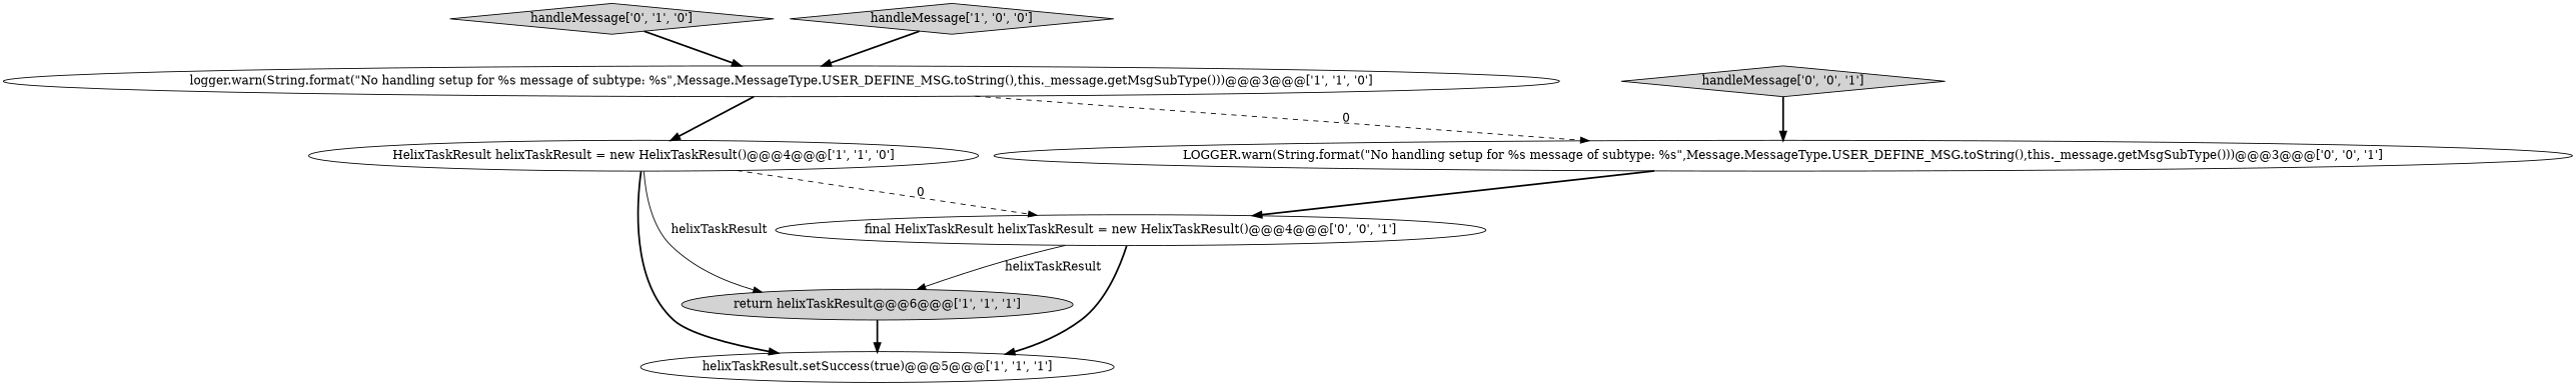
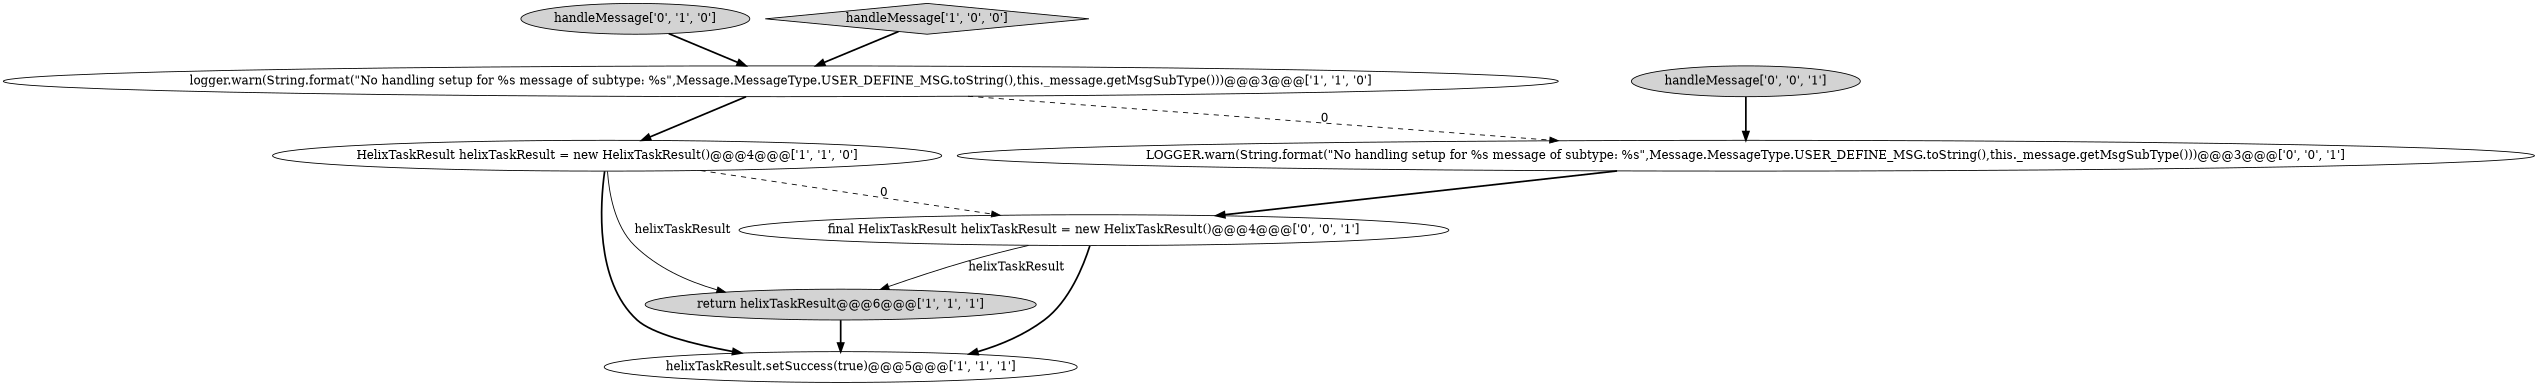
  digraph {
    node [fillcolor=white shape=ellipse style=filled]
    edge [style=bold]
-   n1 [fillcolor=lightgray label="handleMessage['0', '1', '0']" shape=diamond]
+   n1 [fillcolor=lightgray label="handleMessage['0', '1', '0']"]
    n2 [label="logger.warn(String.format(\"No handling setup for %s message of subtype: %s\",Message.MessageType.USER_DEFINE_MSG.toString(),this._message.getMsgSubType()))@@@3@@@['1', '1', '0']"]
    n3 [label="LOGGER.warn(String.format(\"No handling setup for %s message of subtype: %s\",Message.MessageType.USER_DEFINE_MSG.toString(),this._message.getMsgSubType()))@@@3@@@['0', '0', '1']"]
    n4 [label="HelixTaskResult helixTaskResult = new HelixTaskResult()@@@4@@@['1', '1', '0']"]
    n5 [fillcolor=lightgray label="return helixTaskResult@@@6@@@['1', '1', '1']"]
    n6 [label="helixTaskResult.setSuccess(true)@@@5@@@['1', '1', '1']"]
    n7 [label="final HelixTaskResult helixTaskResult = new HelixTaskResult()@@@4@@@['0', '0', '1']"]
    n8 [fillcolor=lightgray label="handleMessage['1', '0', '0']" shape=diamond]
-   n9 [fillcolor=lightgray label="handleMessage['0', '0', '1']" shape=diamond]
+   n9 [fillcolor=lightgray label="handleMessage['0', '0', '1']"]
    n1 -> n2
    n2 -> n3 [label=0 style=dashed]
    n2 -> n4
    n3 -> n7
    n4 -> n5 [label=helixTaskResult style=solid]
    n4 -> n6
    n4 -> n7 [label=0 style=dashed]
    n5 -> n6
    n7 -> n5 [label=helixTaskResult style=solid]
    n7 -> n6
    n8 -> n2
    n9 -> n3
  }
